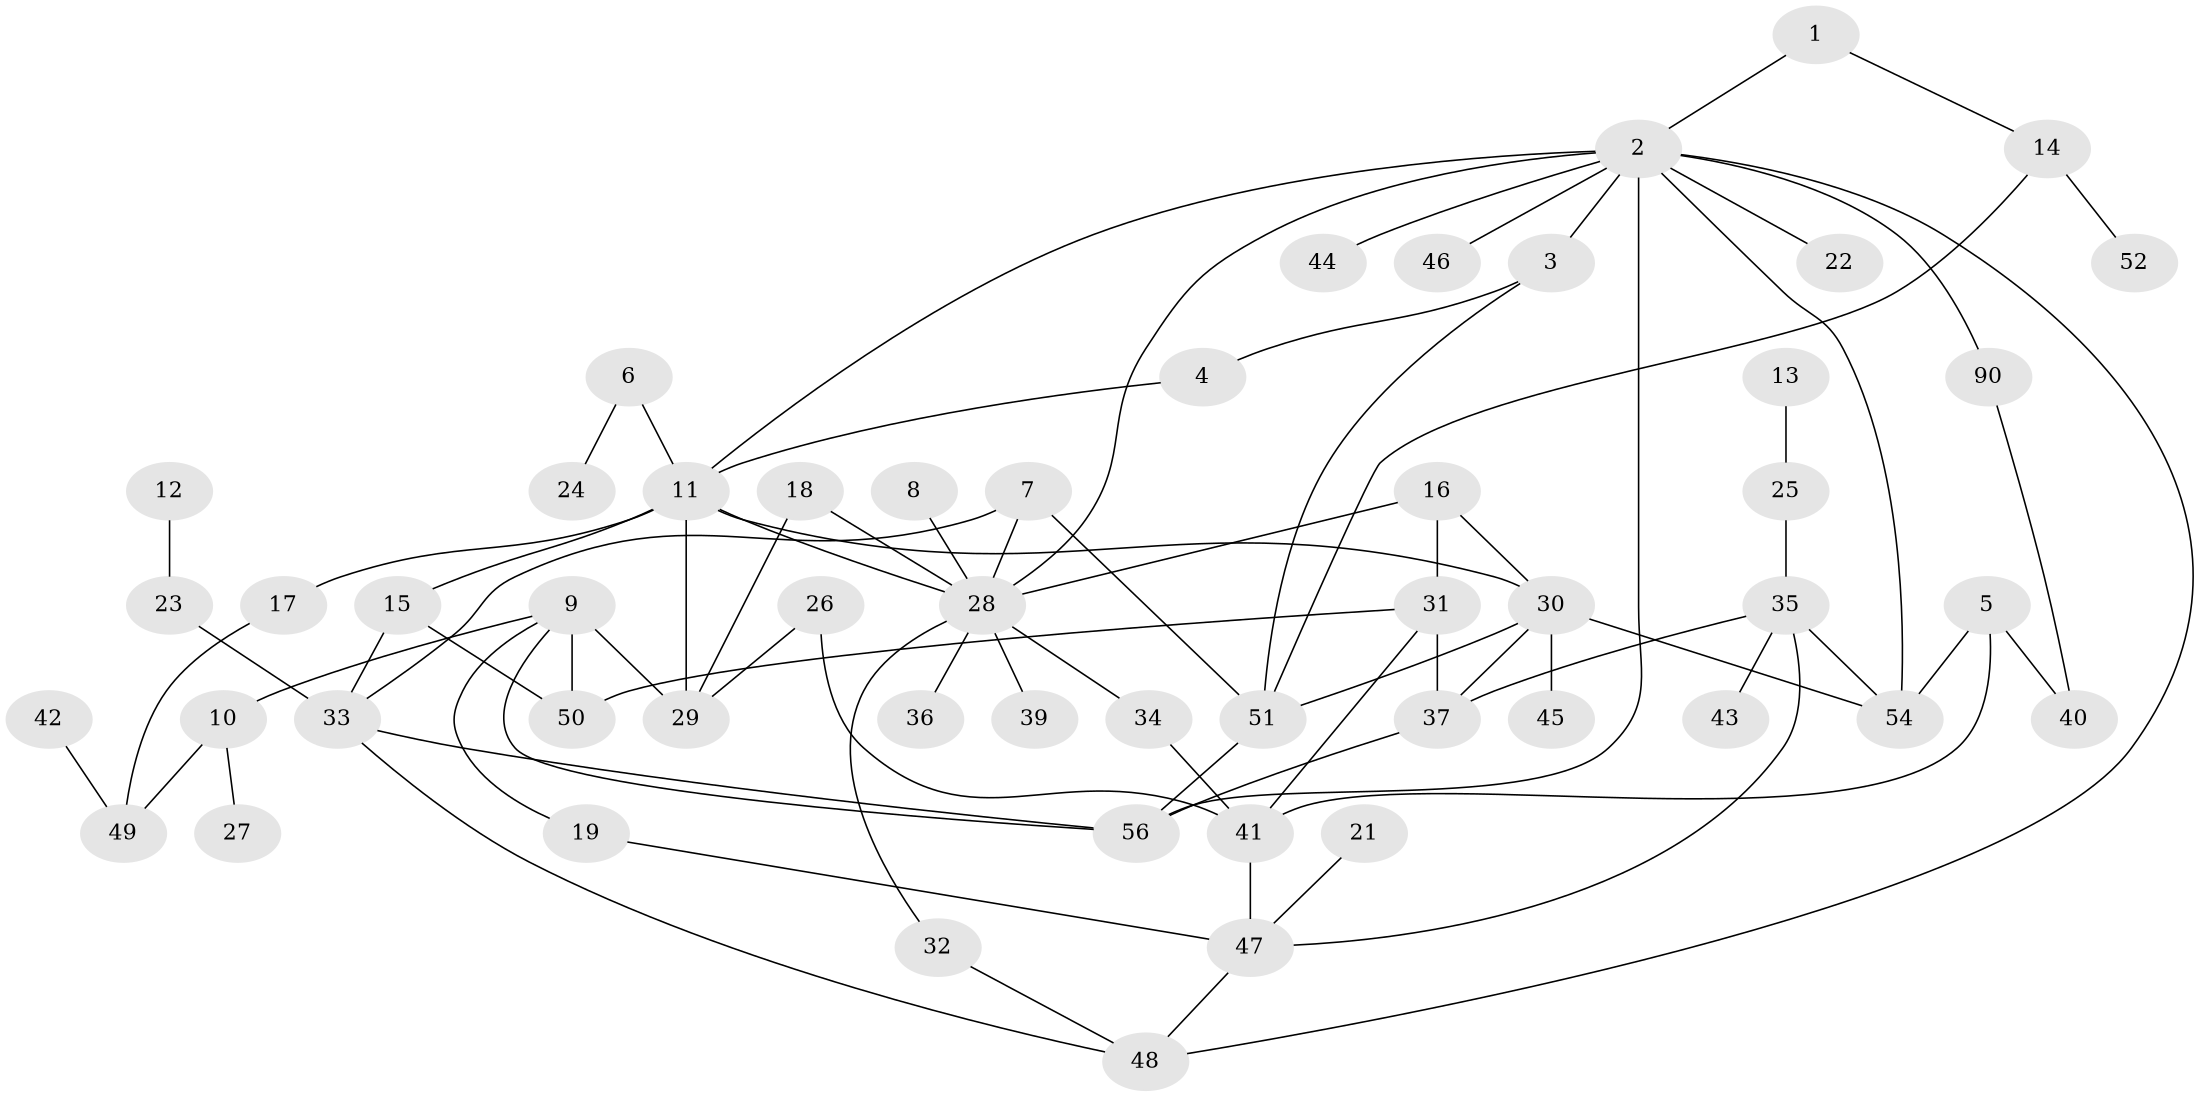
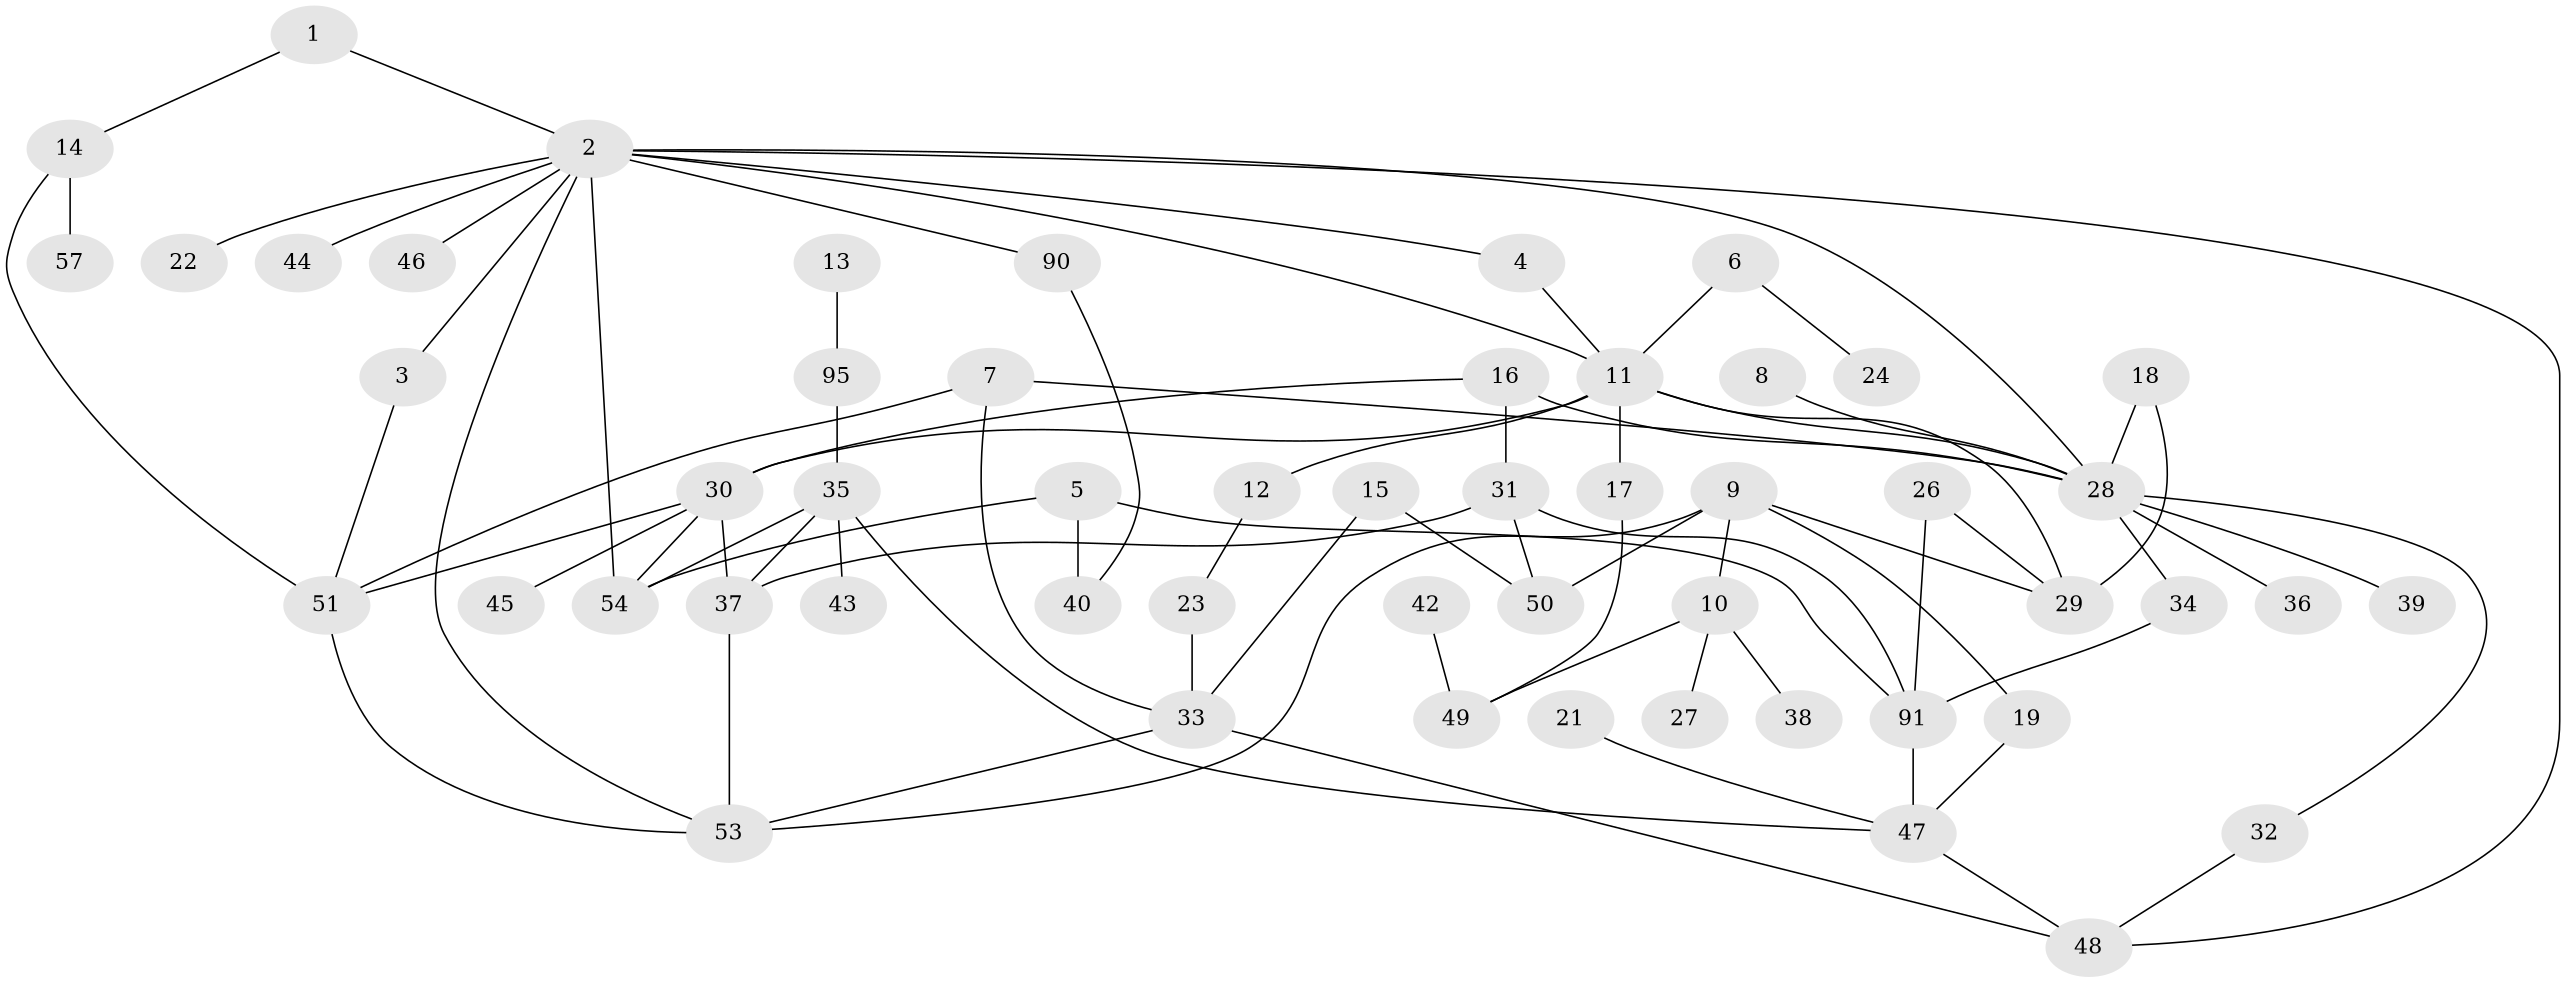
  graph {
    node [color=gray90 style=filled]
    edge [weight=1.0]
    1
    2
    14
    3
    4
    11
    n7 [label=90]
    22
    28
    44
    46
    48
-   53 [label=56]
+   53
    54
    51
-   52
+   52 [label=57]
    29
    12
    17
    30
    40
    32
    34
    36
    39
    5
-   41
+   41 [label=91]
    47
    6
    24
    7
    33
    8
    9
    10
    19
    50
    27
+   38
    49
    23
    37
    45
    13
-   25
+   25 [label=95]
    35
    15
    16
    31
    18
    21
    43
    26
    42
    1 -- 2
    1 -- 14
    2 -- 3
-   3 -- 4
+   2 -- 4
    2 -- 11
    2 -- n7
    2 -- 22
    2 -- 28
    2 -- 44
    2 -- 46
    2 -- 48
    2 -- 53
    2 -- 54
    14 -- 51
    14 -- 52
    3 -- 51
    4 -- 11
    11 -- 28
    11 -- 29
-   11 -- 15
+   11 -- 12
    11 -- 17
    11 -- 30
    n7 -- 40
    28 -- 32
    28 -- 34
    28 -- 36
    28 -- 39
    51 -- 53
    12 -- 23
    17 -- 49
    30 -- 54
    30 -- 51
    30 -- 37
    30 -- 45
    32 -- 48
    34 -- 41
    5 -- 54
    5 -- 40
    5 -- 41
    41 -- 47
    47 -- 48
    6 -- 11
    6 -- 24
    7 -- 28
    7 -- 51
    7 -- 33
    33 -- 48
    33 -- 53
    8 -- 28
    9 -- 53
    9 -- 29
    9 -- 10
    9 -- 19
    9 -- 50
    10 -- 27
+   10 -- 38
    10 -- 49
    19 -- 47
    23 -- 33
    37 -- 53
    13 -- 25
    25 -- 35
    35 -- 54
    35 -- 47
    35 -- 37
    35 -- 43
    15 -- 33
    15 -- 50
    16 -- 28
    16 -- 30
    16 -- 31
    31 -- 41
    31 -- 50
    31 -- 37
    18 -- 28
    18 -- 29
    21 -- 47
    26 -- 29
    26 -- 41
    42 -- 49
  }
